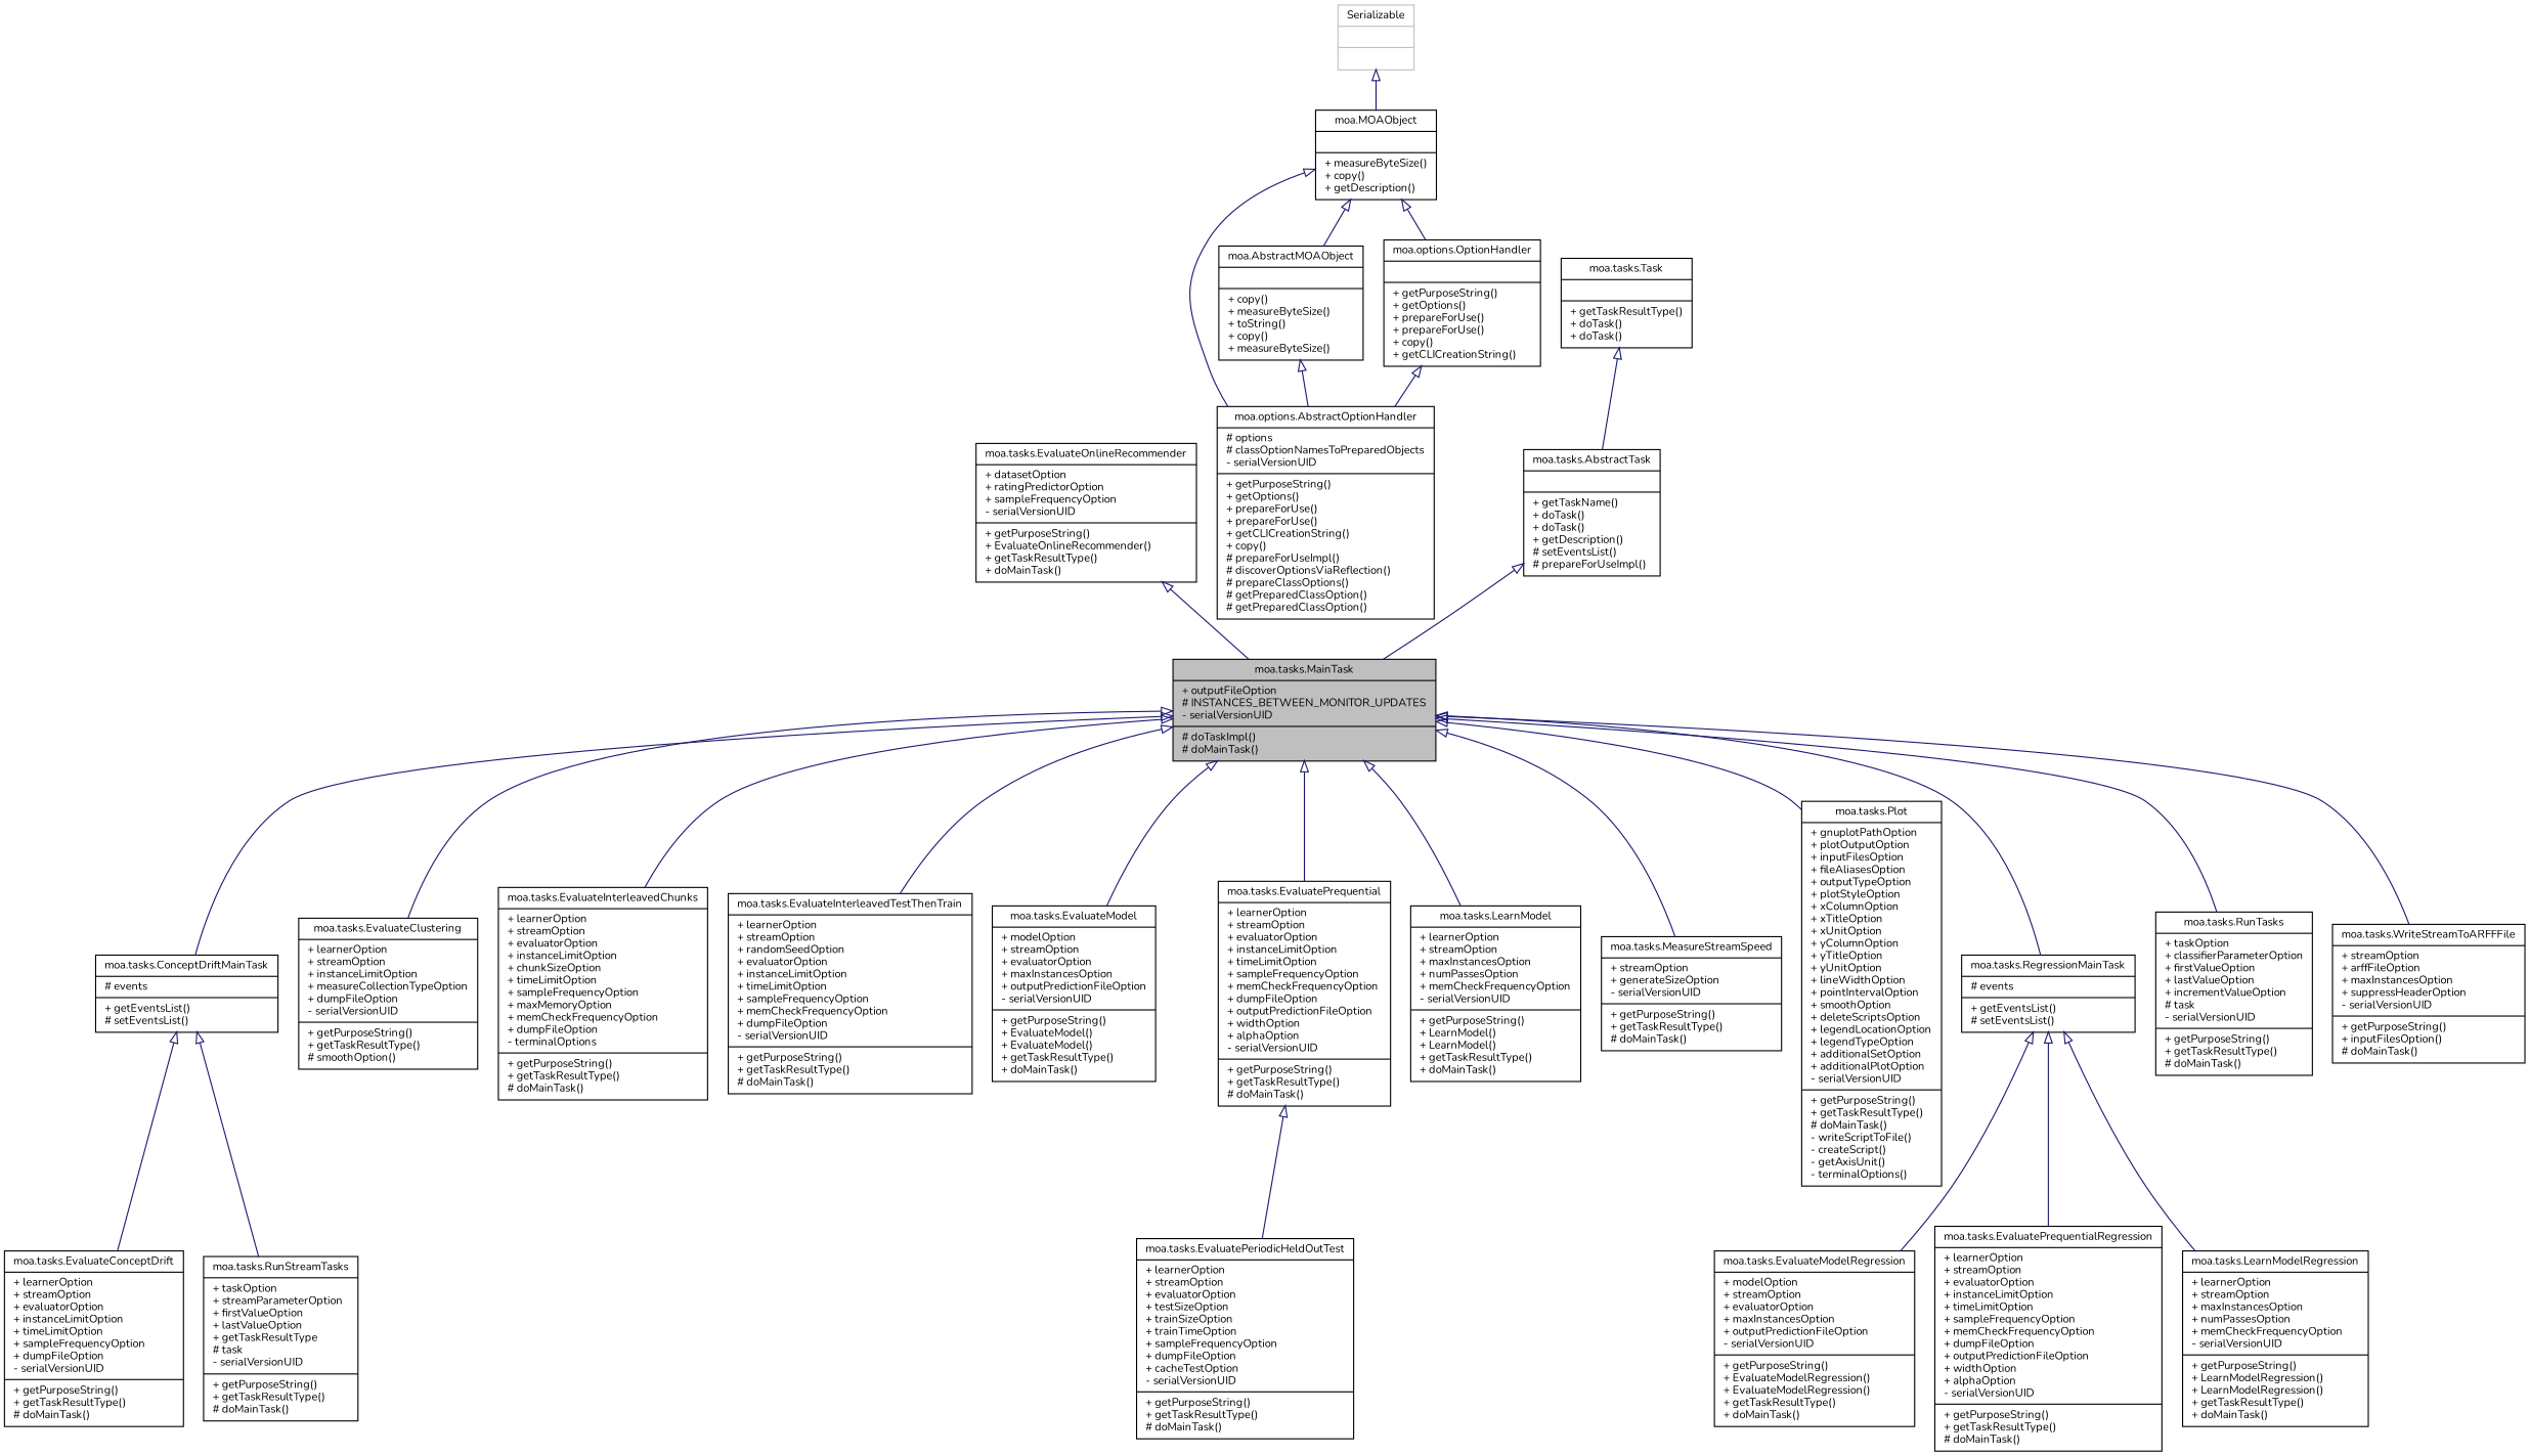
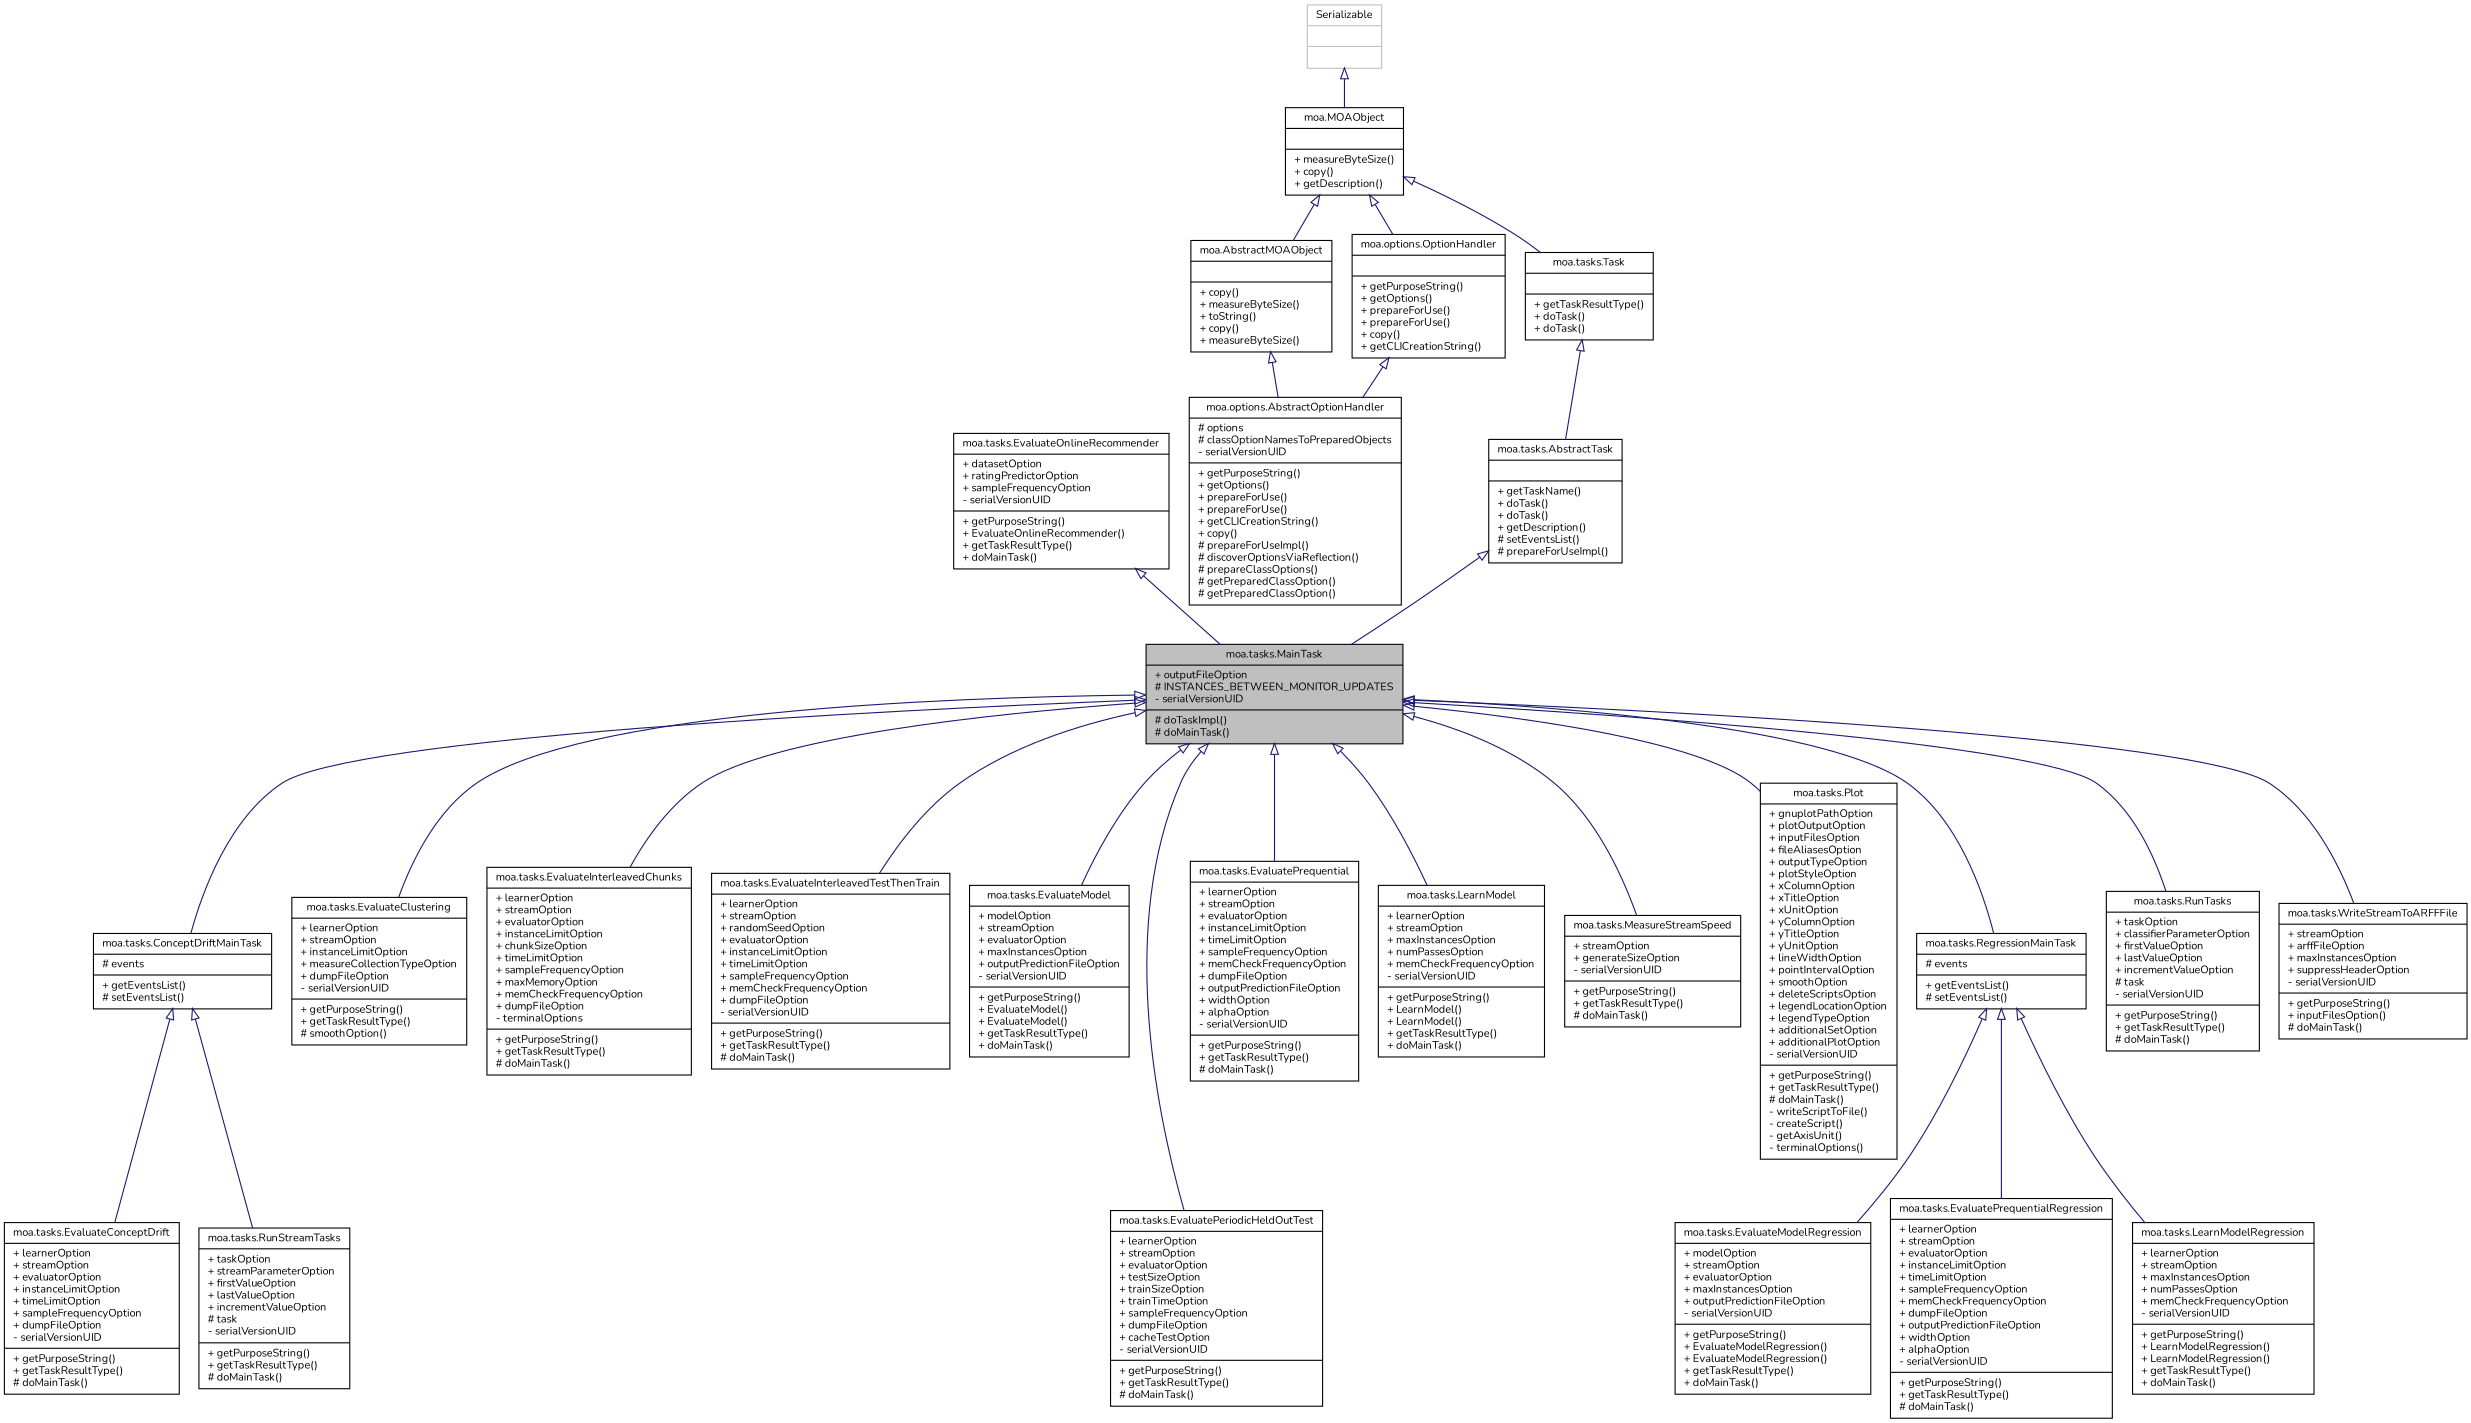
  digraph {
    fontname=Nunito
    node [color=black fillcolor=white fontname=Nunito fontsize=10 shape=record style=filled]
    edge [arrowtail=empty color=midnightblue dir=back fontname=Nunito fontsize=10 labelfontname=Helvetica labelfontsize=10 style=solid]
    n1 [fillcolor=grey75 fontcolor=black height=0.2 label="{moa.tasks.MainTask\n|+ outputFileOption\l# INSTANCES_BETWEEN_MONITOR_UPDATES\l- serialVersionUID\l|# doTaskImpl()\l# doMainTask()\l}" width=0.4]
    n2 [height=0.2 label="{moa.tasks.ConceptDriftMainTask\n|# events\l|+ getEventsList()\l# setEventsList()\l}" width=0.4]
    n3 [height=0.2 label="{moa.tasks.EvaluateClustering\n|+ learnerOption\l+ streamOption\l+ instanceLimitOption\l+ measureCollectionTypeOption\l+ dumpFileOption\l- serialVersionUID\l|+ getPurposeString()\l+ getTaskResultType()\l# smoothOption()\l}" width=0.4]
    n4 [height=0.2 label="{moa.tasks.EvaluateInterleavedChunks\n|+ learnerOption\l+ streamOption\l+ evaluatorOption\l+ instanceLimitOption\l+ chunkSizeOption\l+ timeLimitOption\l+ sampleFrequencyOption\l+ maxMemoryOption\l+ memCheckFrequencyOption\l+ dumpFileOption\l- terminalOptions\l|+ getPurposeString()\l+ getTaskResultType()\l# doMainTask()\l}" width=0.4]
    n5 [height=0.2 label="{moa.tasks.EvaluateInterleavedTestThenTrain\n|+ learnerOption\l+ streamOption\l+ randomSeedOption\l+ evaluatorOption\l+ instanceLimitOption\l+ timeLimitOption\l+ sampleFrequencyOption\l+ memCheckFrequencyOption\l+ dumpFileOption\l- serialVersionUID\l|+ getPurposeString()\l+ getTaskResultType()\l# doMainTask()\l}" width=0.4]
    n6 [height=0.2 label="{moa.tasks.EvaluateModel\n|+ modelOption\l+ streamOption\l+ evaluatorOption\l+ maxInstancesOption\l+ outputPredictionFileOption\l- serialVersionUID\l|+ getPurposeString()\l+ EvaluateModel()\l+ EvaluateModel()\l+ getTaskResultType()\l+ doMainTask()\l}" width=0.4]
    n7 [height=0.2 label="{moa.tasks.EvaluatePeriodicHeldOutTest\n|+ learnerOption\l+ streamOption\l+ evaluatorOption\l+ testSizeOption\l+ trainSizeOption\l+ trainTimeOption\l+ sampleFrequencyOption\l+ dumpFileOption\l+ cacheTestOption\l- serialVersionUID\l|+ getPurposeString()\l+ getTaskResultType()\l# doMainTask()\l}" width=0.4]
    n8 [height=0.2 label="{moa.tasks.EvaluatePrequential\n|+ learnerOption\l+ streamOption\l+ evaluatorOption\l+ instanceLimitOption\l+ timeLimitOption\l+ sampleFrequencyOption\l+ memCheckFrequencyOption\l+ dumpFileOption\l+ outputPredictionFileOption\l+ widthOption\l+ alphaOption\l- serialVersionUID\l|+ getPurposeString()\l+ getTaskResultType()\l# doMainTask()\l}" width=0.4]
    n9 [height=0.2 label="{moa.tasks.LearnModel\n|+ learnerOption\l+ streamOption\l+ maxInstancesOption\l+ numPassesOption\l+ memCheckFrequencyOption\l- serialVersionUID\l|+ getPurposeString()\l+ LearnModel()\l+ LearnModel()\l+ getTaskResultType()\l+ doMainTask()\l}" width=0.4]
    n10 [height=0.2 label="{moa.tasks.MeasureStreamSpeed\n|+ streamOption\l+ generateSizeOption\l- serialVersionUID\l|+ getPurposeString()\l+ getTaskResultType()\l# doMainTask()\l}" width=0.4]
    n11 [height=0.2 label="{moa.tasks.Plot\n|+ gnuplotPathOption\l+ plotOutputOption\l+ inputFilesOption\l+ fileAliasesOption\l+ outputTypeOption\l+ plotStyleOption\l+ xColumnOption\l+ xTitleOption\l+ xUnitOption\l+ yColumnOption\l+ yTitleOption\l+ yUnitOption\l+ lineWidthOption\l+ pointIntervalOption\l+ smoothOption\l+ deleteScriptsOption\l+ legendLocationOption\l+ legendTypeOption\l+ additionalSetOption\l+ additionalPlotOption\l- serialVersionUID\l|+ getPurposeString()\l+ getTaskResultType()\l# doMainTask()\l- writeScriptToFile()\l- createScript()\l- getAxisUnit()\l- terminalOptions()\l}" width=0.4]
    n12 [height=0.2 label="{moa.tasks.RegressionMainTask\n|# events\l|+ getEventsList()\l# setEventsList()\l}" width=0.4]
    n13 [height=0.2 label="{moa.tasks.RunTasks\n|+ taskOption\l+ classifierParameterOption\l+ firstValueOption\l+ lastValueOption\l+ incrementValueOption\l# task\l- serialVersionUID\l|+ getPurposeString()\l+ getTaskResultType()\l# doMainTask()\l}" width=0.4]
    n14 [height=0.2 label="{moa.tasks.WriteStreamToARFFFile\n|+ streamOption\l+ arffFileOption\l+ maxInstancesOption\l+ suppressHeaderOption\l- serialVersionUID\l|+ getPurposeString()\l+ inputFilesOption()\l# doMainTask()\l}" width=0.4]
    n15 [height=0.2 label="{moa.tasks.EvaluateConceptDrift\n|+ learnerOption\l+ streamOption\l+ evaluatorOption\l+ instanceLimitOption\l+ timeLimitOption\l+ sampleFrequencyOption\l+ dumpFileOption\l- serialVersionUID\l|+ getPurposeString()\l+ getTaskResultType()\l# doMainTask()\l}" width=0.4]
-   n16 [height=0.2 label="{moa.tasks.RunStreamTasks\n|+ taskOption\l+ streamParameterOption\l+ firstValueOption\l+ lastValueOption\l+ getTaskResultType\l# task\l- serialVersionUID\l|+ getPurposeString()\l+ getTaskResultType()\l# doMainTask()\l}" width=0.4]
+   n16 [height=0.2 label="{moa.tasks.RunStreamTasks\n|+ taskOption\l+ streamParameterOption\l+ firstValueOption\l+ lastValueOption\l+ incrementValueOption\l# task\l- serialVersionUID\l|+ getPurposeString()\l+ getTaskResultType()\l# doMainTask()\l}" width=0.4]
    n17 [height=0.2 label="{moa.tasks.EvaluateOnlineRecommender\n|+ datasetOption\l+ ratingPredictorOption\l+ sampleFrequencyOption\l- serialVersionUID\l|+ getPurposeString()\l+ EvaluateOnlineRecommender()\l+ getTaskResultType()\l+ doMainTask()\l}" width=0.4]
    n18 [height=0.2 label="{moa.tasks.EvaluateModelRegression\n|+ modelOption\l+ streamOption\l+ evaluatorOption\l+ maxInstancesOption\l+ outputPredictionFileOption\l- serialVersionUID\l|+ getPurposeString()\l+ EvaluateModelRegression()\l+ EvaluateModelRegression()\l+ getTaskResultType()\l+ doMainTask()\l}" width=0.4]
    n19 [height=0.2 label="{moa.tasks.EvaluatePrequentialRegression\n|+ learnerOption\l+ streamOption\l+ evaluatorOption\l+ instanceLimitOption\l+ timeLimitOption\l+ sampleFrequencyOption\l+ memCheckFrequencyOption\l+ dumpFileOption\l+ outputPredictionFileOption\l+ widthOption\l+ alphaOption\l- serialVersionUID\l|+ getPurposeString()\l+ getTaskResultType()\l# doMainTask()\l}" width=0.4]
    n20 [height=0.2 label="{moa.tasks.LearnModelRegression\n|+ learnerOption\l+ streamOption\l+ maxInstancesOption\l+ numPassesOption\l+ memCheckFrequencyOption\l- serialVersionUID\l|+ getPurposeString()\l+ LearnModelRegression()\l+ LearnModelRegression()\l+ getTaskResultType()\l+ doMainTask()\l}" width=0.4]
    n21 [height=0.2 label="{moa.tasks.AbstractTask\n||+ getTaskName()\l+ doTask()\l+ doTask()\l+ getDescription()\l# setEventsList()\l# prepareForUseImpl()\l}" width=0.4]
    n22 [height=0.2 label="{moa.options.AbstractOptionHandler\n|# options\l# classOptionNamesToPreparedObjects\l- serialVersionUID\l|+ getPurposeString()\l+ getOptions()\l+ prepareForUse()\l+ prepareForUse()\l+ getCLICreationString()\l+ copy()\l# prepareForUseImpl()\l# discoverOptionsViaReflection()\l# prepareClassOptions()\l# getPreparedClassOption()\l# getPreparedClassOption()\l}" width=0.4]
    n23 [height=0.2 label="{moa.AbstractMOAObject\n||+ copy()\l+ measureByteSize()\l+ toString()\l+ copy()\l+ measureByteSize()\l}" width=0.4]
    n24 [height=0.2 label="{moa.MOAObject\n||+ measureByteSize()\l+ copy()\l+ getDescription()\l}" width=0.4]
    n25 [height=0.2 label="{moa.options.OptionHandler\n||+ getPurposeString()\l+ getOptions()\l+ prepareForUse()\l+ prepareForUse()\l+ copy()\l+ getCLICreationString()\l}" width=0.4]
    n26 [height=0.2 label="{moa.tasks.Task\n||+ getTaskResultType()\l+ doTask()\l+ doTask()\l}" width=0.4]
    n27 [color=grey75 height=0.2 label="{Serializable\n||}" width=0.4]
    n1 -> n2
    n1 -> n3
    n1 -> n4
    n1 -> n5
    n1 -> n6
-   n8 -> n7
+   n1 -> n7
    n1 -> n8
    n1 -> n9
    n1 -> n10
    n1 -> n11
    n1 -> n12
    n1 -> n13
    n1 -> n14
    n2 -> n15
    n2 -> n16
    n12 -> n18
    n12 -> n19
    n12 -> n20
    n17 -> n1
    n21 -> n1
    n23 -> n22
    n24 -> n23
    n24 -> n25
-   n24 -> n22
+   n24 -> n26
    n25 -> n22
    n26 -> n21
    n27 -> n24
  }
